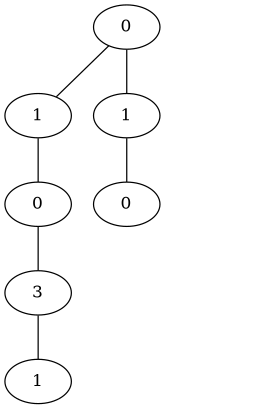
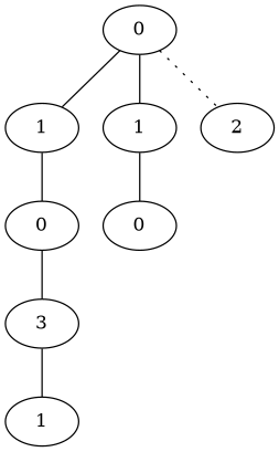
  graph {
    n1 [label=0]
    n2 [label=1]
    n3 [label=1]
+   n4 [label=2]
    n5 [label=0]
    n6 [label=3]
    n7 [label=1]
    n8 [label=0]
    n1 -- n2
    n1 -- n3
+   n1 -- n4 [style=dotted]
    n2 -- n5
    n3 -- n8
    n5 -- n6
    n6 -- n7
  }
